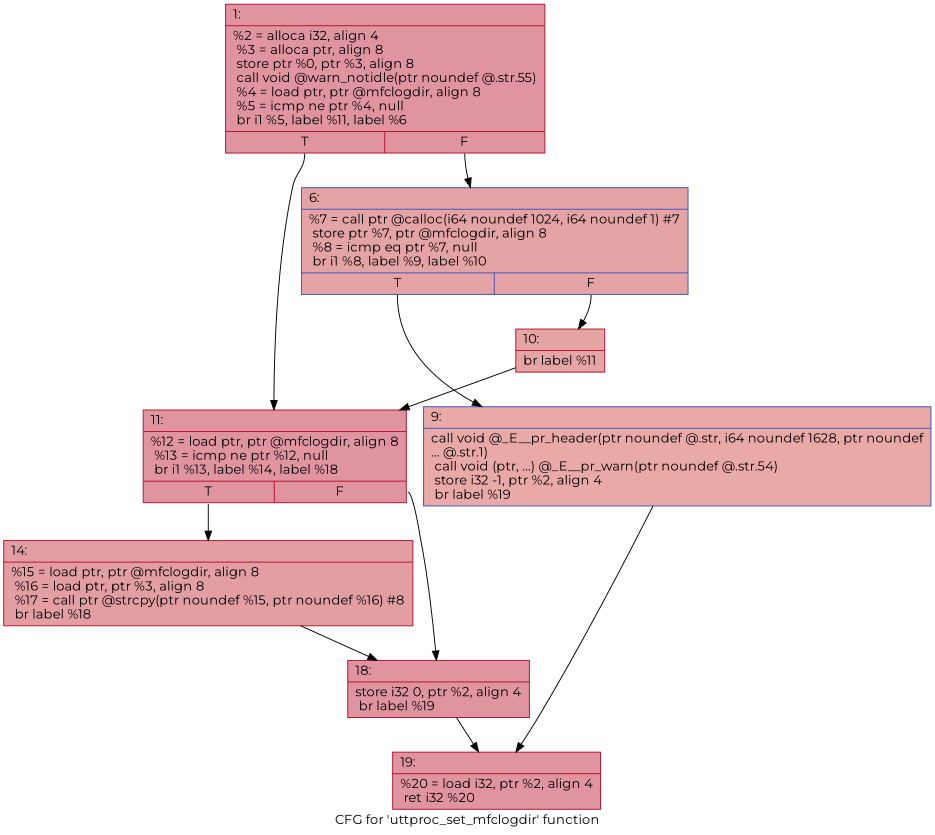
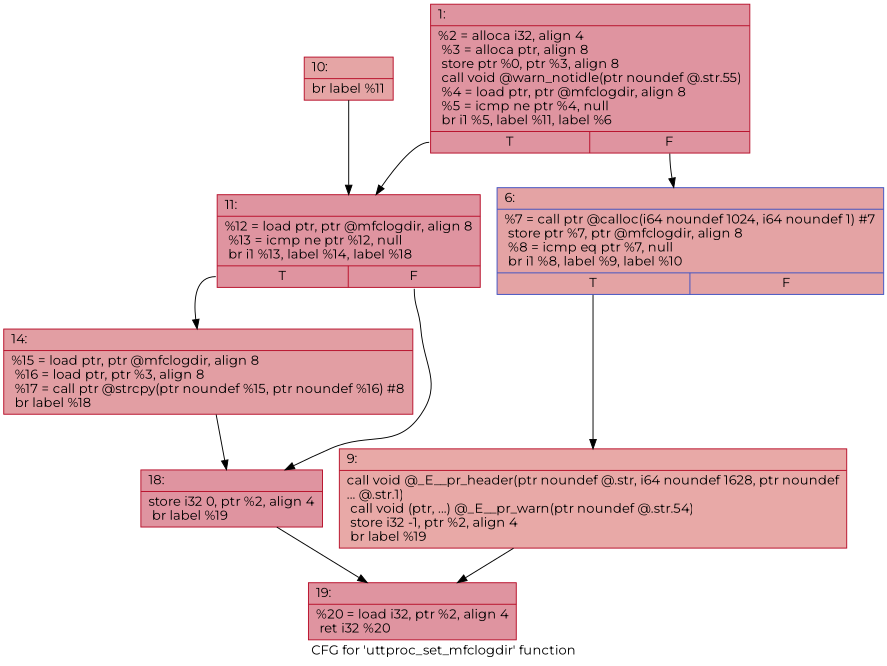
  digraph {
    fontname=Montserrat
    label="CFG for 'uttproc_set_mfclogdir' function"
    node [color="#b70d28ff" fillcolor="#b70d2870" fontname=Montserrat shape=record style=filled]
    edge [fontname=Montserrat]
    n1 [label="{1:\l|  %2 = alloca i32, align 4\l  %3 = alloca ptr, align 8\l  store ptr %0, ptr %3, align 8\l  call void @warn_notidle(ptr noundef @.str.55)\l  %4 = load ptr, ptr @mfclogdir, align 8\l  %5 = icmp ne ptr %4, null\l  br i1 %5, label %11, label %6\l|{<s0>T|<s1>F}}"]
    n2 [label="{11:\l|  %12 = load ptr, ptr @mfclogdir, align 8\l  %13 = icmp ne ptr %12, null\l  br i1 %13, label %14, label %18\l|{<s0>T|<s1>F}}"]
    n3 [color="#3d50c3ff" fillcolor="#c32e3170" label="{6:\l|  %7 = call ptr @calloc(i64 noundef 1024, i64 noundef 1) #7\l  store ptr %7, ptr @mfclogdir, align 8\l  %8 = icmp eq ptr %7, null\l  br i1 %8, label %9, label %10\l|{<s0>T|<s1>F}}"]
    n4 [fillcolor="#be242e70" label="{14:\l|  %15 = load ptr, ptr @mfclogdir, align 8\l  %16 = load ptr, ptr %3, align 8\l  %17 = call ptr @strcpy(ptr noundef %15, ptr noundef %16) #8\l  br label %18\l}"]
    n5 [label="{18:\l|  store i32 0, ptr %2, align 4\l  br label %19\l}"]
-   n6 [color="#3d50c3ff" fillcolor="#ca3b3770" label="{9:\l|  call void @_E__pr_header(ptr noundef @.str, i64 noundef 1628, ptr noundef\l... @.str.1)\l  call void (ptr, ...) @_E__pr_warn(ptr noundef @.str.54)\l  store i32 -1, ptr %2, align 4\l  br label %19\l}"]
+   n6 [fillcolor="#ca3b3770" label="{9:\l|  call void @_E__pr_header(ptr noundef @.str, i64 noundef 1628, ptr noundef\l... @.str.1)\l  call void (ptr, ...) @_E__pr_warn(ptr noundef @.str.54)\l  store i32 -1, ptr %2, align 4\l  br label %19\l}"]
    n7 [fillcolor="#c5333470" label="{10:\l|  br label %11\l}"]
    n8 [label="{19:\l|  %20 = load i32, ptr %2, align 4\l  ret i32 %20\l}"]
    n1 -> n2 [tailport=s0]
    n1 -> n3 [tailport=s1]
    n2 -> n4 [tailport=s0]
    n2 -> n5 [tailport=s1]
    n3 -> n6 [tailport=s0]
-   n3 -> n7 [tailport=s1]
    n4 -> n5
    n5 -> n8
    n6 -> n8
    n7 -> n2
  }
